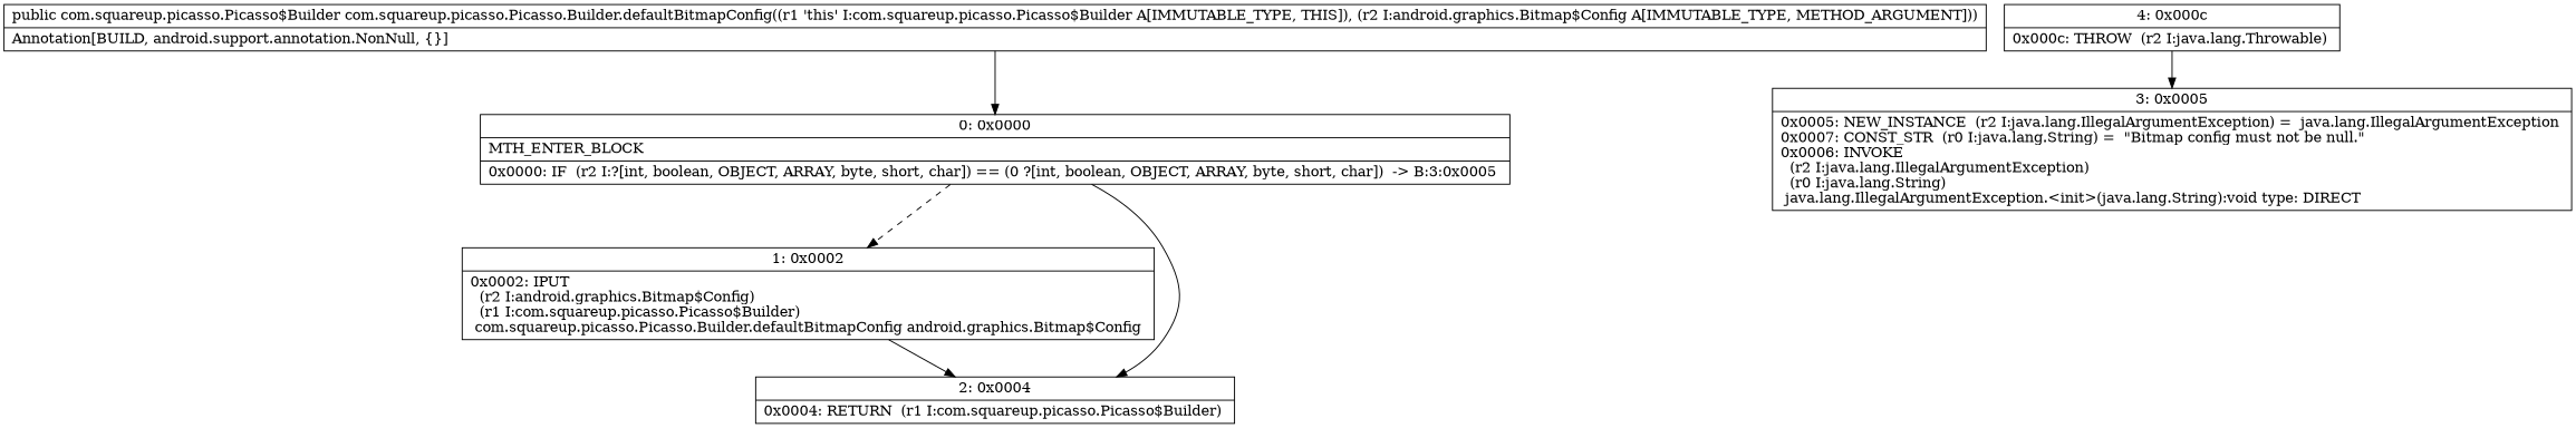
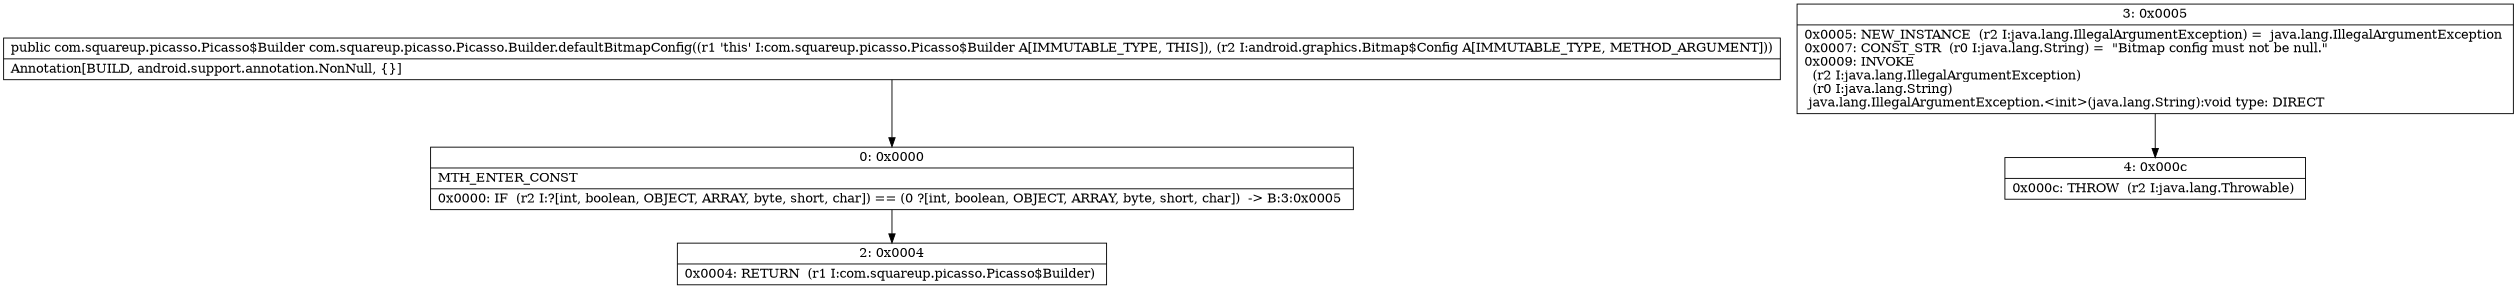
  digraph {
    node [shape=record]
-   n1 [label="{0\:\ 0x0000|MTH_ENTER_BLOCK\l|0x0000: IF  (r2 I:?[int, boolean, OBJECT, ARRAY, byte, short, char]) == (0 ?[int, boolean, OBJECT, ARRAY, byte, short, char])  \-\> B:3:0x0005 \l}"]
-   n2 [label="{1\:\ 0x0002|0x0002: IPUT  \l  (r2 I:android.graphics.Bitmap$Config)\l  (r1 I:com.squareup.picasso.Picasso$Builder)\l com.squareup.picasso.Picasso.Builder.defaultBitmapConfig android.graphics.Bitmap$Config \l}"]
+   n1 [label="{0\:\ 0x0000|MTH_ENTER_CONST\l|0x0000: IF  (r2 I:?[int, boolean, OBJECT, ARRAY, byte, short, char]) == (0 ?[int, boolean, OBJECT, ARRAY, byte, short, char])  \-\> B:3:0x0005 \l}"]
    n3 [label="{2\:\ 0x0004|0x0004: RETURN  (r1 I:com.squareup.picasso.Picasso$Builder) \l}"]
-   n4 [label="{3\:\ 0x0005|0x0005: NEW_INSTANCE  (r2 I:java.lang.IllegalArgumentException) =  java.lang.IllegalArgumentException \l0x0007: CONST_STR  (r0 I:java.lang.String) =  \"Bitmap config must not be null.\" \l0x0006: INVOKE  \l  (r2 I:java.lang.IllegalArgumentException)\l  (r0 I:java.lang.String)\l java.lang.IllegalArgumentException.\<init\>(java.lang.String):void type: DIRECT \l}"]
+   n4 [label="{3\:\ 0x0005|0x0005: NEW_INSTANCE  (r2 I:java.lang.IllegalArgumentException) =  java.lang.IllegalArgumentException \l0x0007: CONST_STR  (r0 I:java.lang.String) =  \"Bitmap config must not be null.\" \l0x0009: INVOKE  \l  (r2 I:java.lang.IllegalArgumentException)\l  (r0 I:java.lang.String)\l java.lang.IllegalArgumentException.\<init\>(java.lang.String):void type: DIRECT \l}"]
    n5 [label="{4\:\ 0x000c|0x000c: THROW  (r2 I:java.lang.Throwable) \l}"]
    n6 [label="{public com.squareup.picasso.Picasso$Builder com.squareup.picasso.Picasso.Builder.defaultBitmapConfig((r1 'this' I:com.squareup.picasso.Picasso$Builder A[IMMUTABLE_TYPE, THIS]), (r2 I:android.graphics.Bitmap$Config A[IMMUTABLE_TYPE, METHOD_ARGUMENT]))  | Annotation[BUILD, android.support.annotation.NonNull, \{\}]\l}"]
-   n1 -> n2 [style=dashed]
    n1 -> n3
-   n2 -> n3
-   n5 -> n4
+   n4 -> n5
    n6 -> n1
  }
